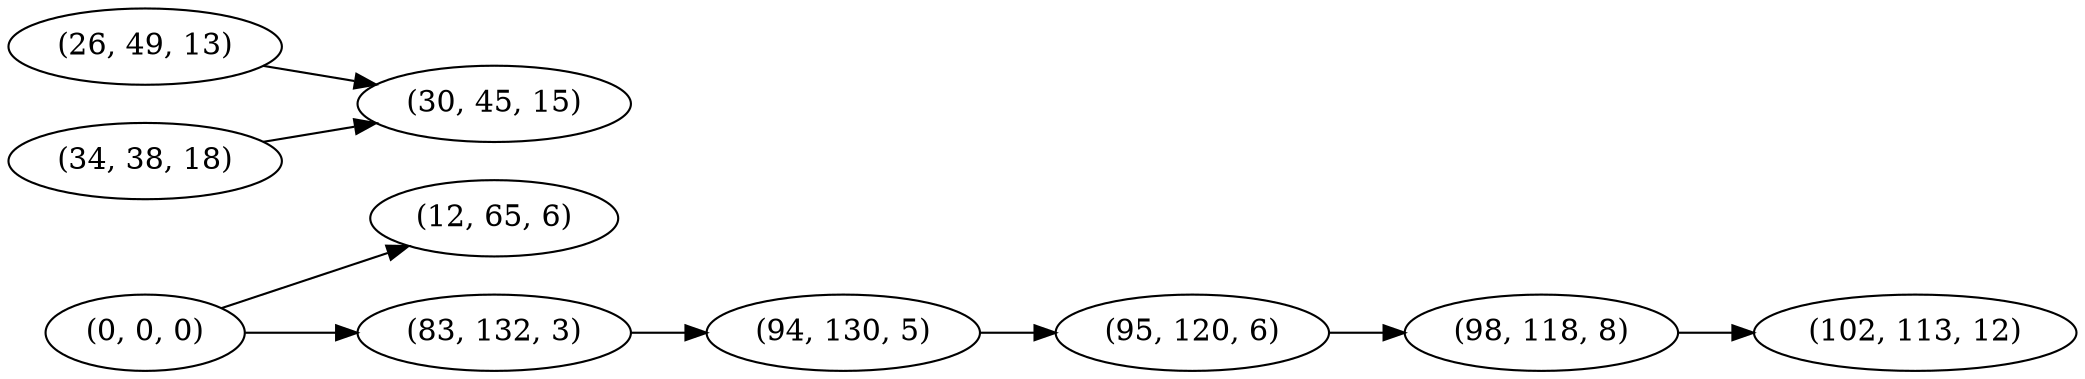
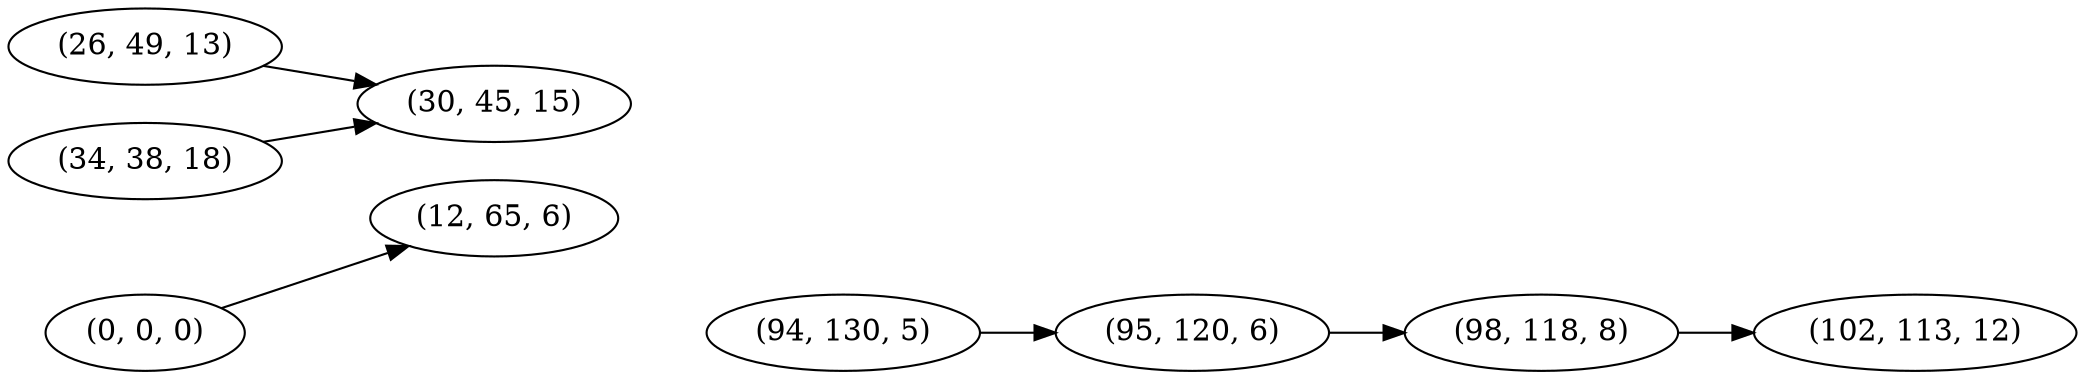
  digraph {
    rankdir=LR
    "(0, 0, 0)"
    "(12, 65, 6)"
-   "(83, 132, 3)"
    "(94, 130, 5)"
    "(26, 49, 13)"
    "(30, 45, 15)"
    "(34, 38, 18)"
    "(95, 120, 6)"
    "(98, 118, 8)"
    "(102, 113, 12)"
    "(0, 0, 0)" -> "(12, 65, 6)"
-   "(0, 0, 0)" -> "(83, 132, 3)"
-   "(83, 132, 3)" -> "(94, 130, 5)"
    "(94, 130, 5)" -> "(95, 120, 6)"
    "(26, 49, 13)" -> "(30, 45, 15)"
    "(34, 38, 18)" -> "(30, 45, 15)"
    "(95, 120, 6)" -> "(98, 118, 8)"
    "(98, 118, 8)" -> "(102, 113, 12)"
  }
